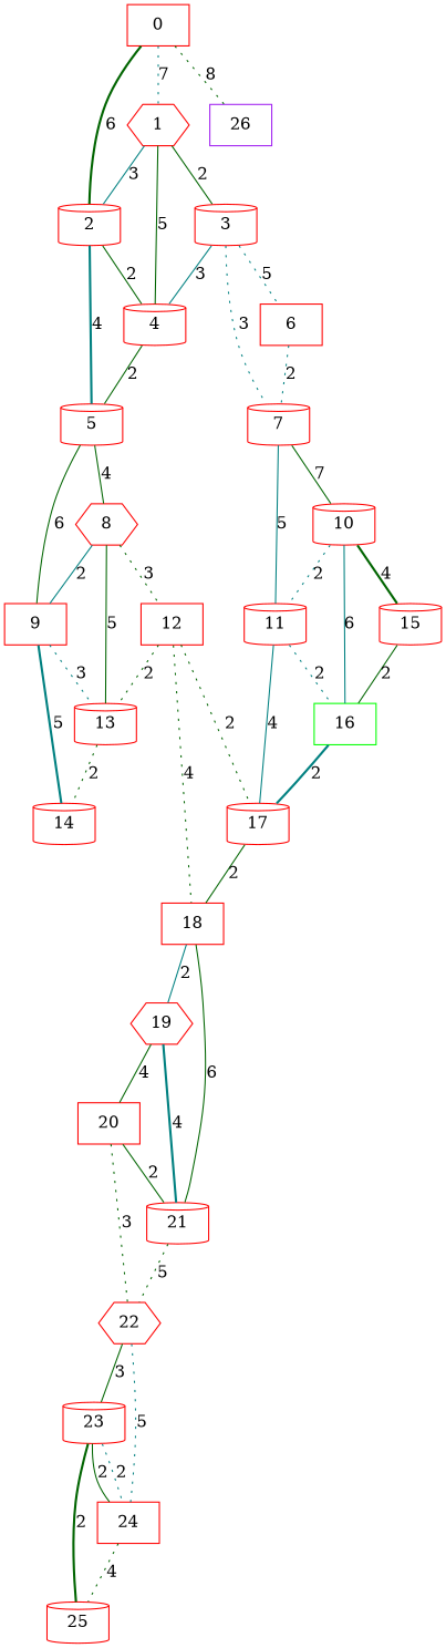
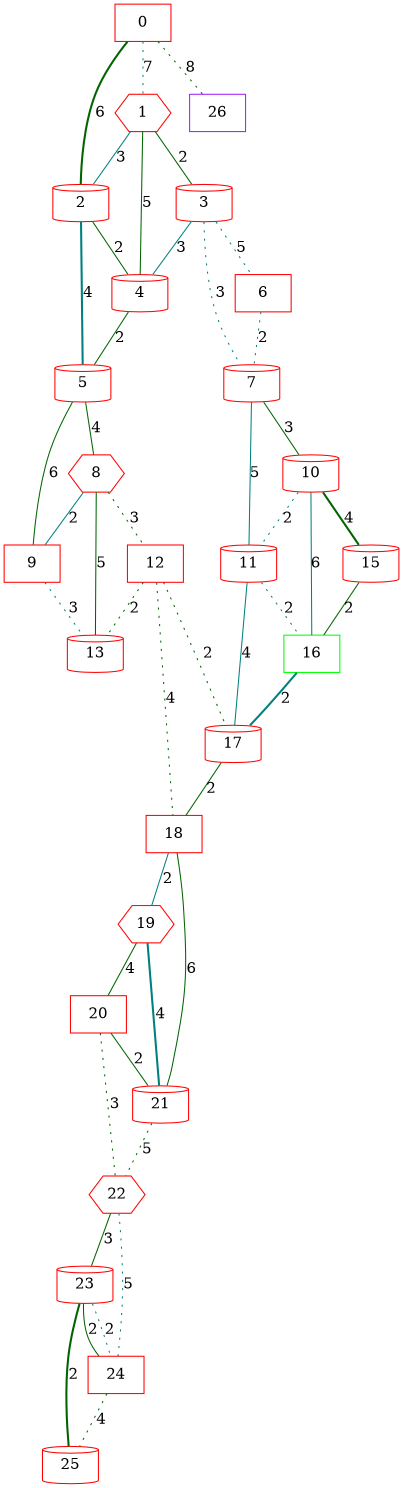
  graph {
    fontname="DejaVu Serif"
    node [color=red fontname="DejaVu Serif" shape=cylinder weight=1]
    edge [color=darkgreen fontname="DejaVu Serif" style=solid]
    0 [shape=box]
    1 [shape=hexagon]
    2
    26 [color=purple shape=box weight=4]
    3
    4
    5
    6 [shape=box]
    7
    8 [shape=hexagon]
    9 [shape=box]
    10
    11
    12 [shape=box]
    13
-   14
    15
    16 [color=green shape=box weight=2]
    17
    18 [shape=box]
    19 [shape=hexagon]
    21
    20 [shape=box]
    22 [shape=hexagon]
    23
    24 [shape=box]
    25
    0 -- 1 [color=teal label=7 style=dotted]
    0 -- 2 [label=6 style=bold]
    0 -- 26 [label=8 style=dotted]
    1 -- 2 [color=teal label=3]
    1 -- 3 [label=2]
    1 -- 4 [label=5]
    2 -- 4 [label=2]
    2 -- 5 [color=teal label=4 style=bold]
    3 -- 4 [color=teal label=3]
    3 -- 6 [color=teal label=5 style=dotted]
    3 -- 7 [color=teal label=3 style=dotted]
    4 -- 5 [label=2]
    5 -- 8 [label=4]
    5 -- 9 [label=6]
    6 -- 7 [color=teal label=2 style=dotted]
-   7 -- 10 [label=7]
+   7 -- 10 [label=3]
    7 -- 11 [color=teal label=5]
    8 -- 9 [color=teal label=2]
    8 -- 12 [label=3 style=dotted]
    8 -- 13 [label=5]
    9 -- 13 [color=teal label=3 style=dotted]
-   9 -- 14 [color=teal label=5 style=bold]
    10 -- 11 [color=teal label=2 style=dotted]
    10 -- 15 [label=4 style=bold]
    10 -- 16 [color=teal label=6]
    11 -- 16 [color=teal label=2 style=dotted]
    11 -- 17 [color=teal label=4]
    12 -- 13 [label=2 style=dotted]
    12 -- 17 [label=2 style=dotted]
    12 -- 18 [label=4 style=dotted]
-   13 -- 14 [label=2 style=dotted]
    15 -- 16 [label=2]
    16 -- 17 [color=teal label=2 style=bold]
    17 -- 18 [label=2]
    18 -- 19 [color=teal label=2]
    18 -- 21 [label=6]
    19 -- 21 [color=teal label=4 style=bold]
    19 -- 20 [label=4]
    21 -- 22 [label=5 style=dotted]
    20 -- 21 [label=2]
    20 -- 22 [label=3 style=dotted]
    22 -- 23 [label=3]
    22 -- 24 [color=teal label=5 style=dotted]
    23 -- 24 [color=teal label=2 style=dotted]
    23 -- 24 [label=2]
    23 -- 25 [label=2 style=bold]
    24 -- 25 [label=4 style=dotted]
  }
